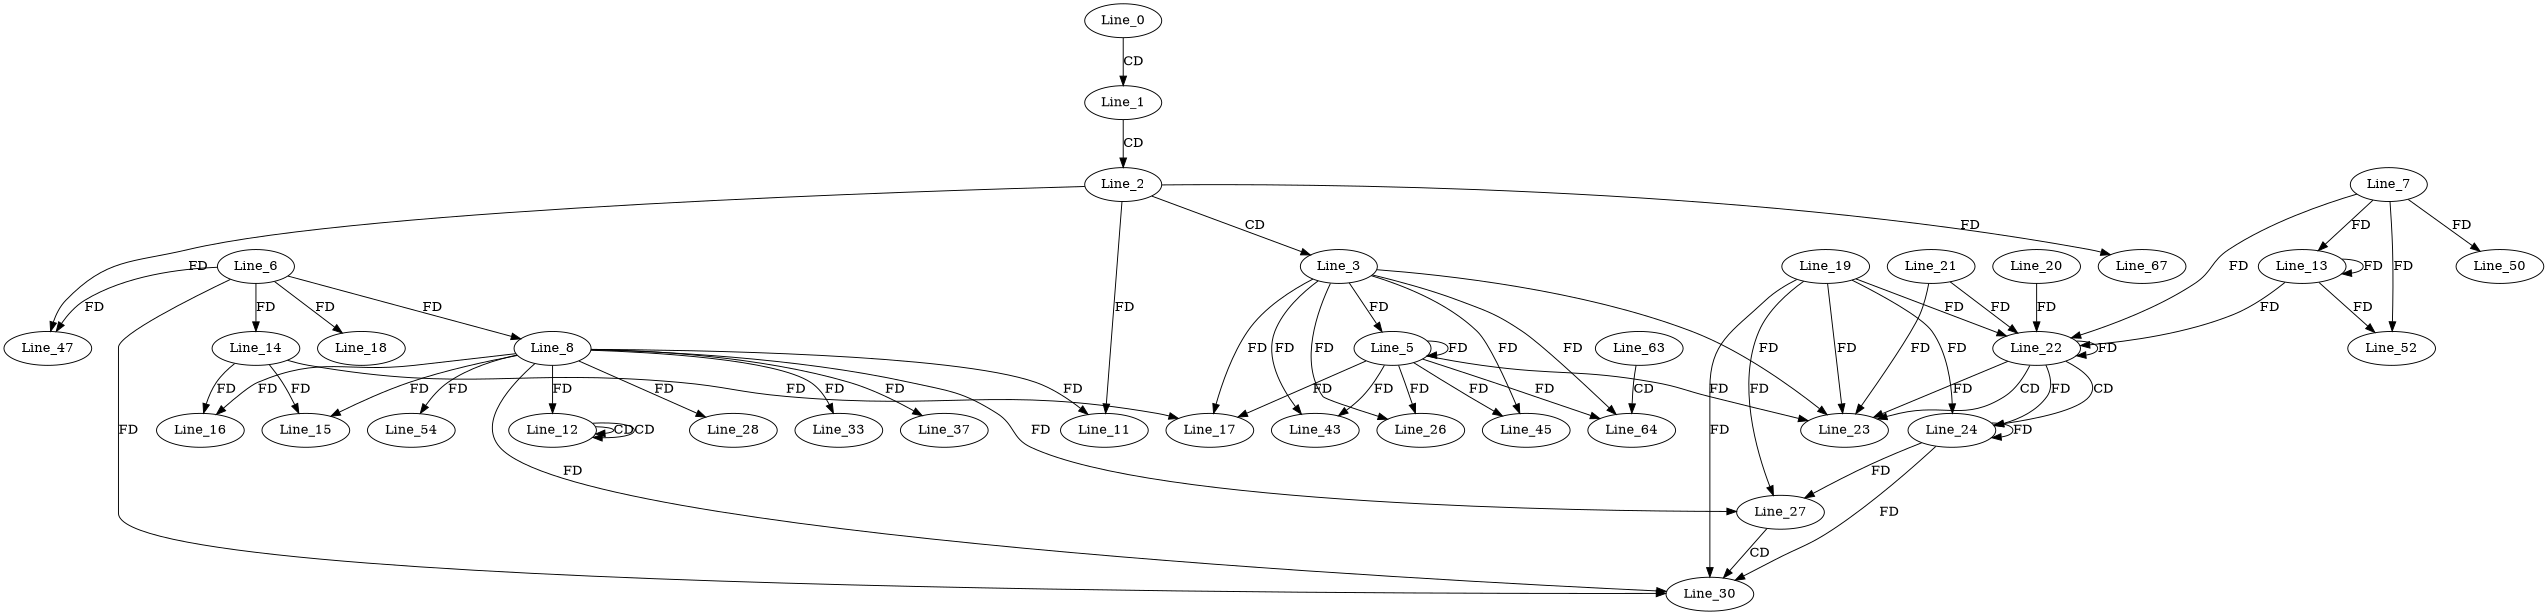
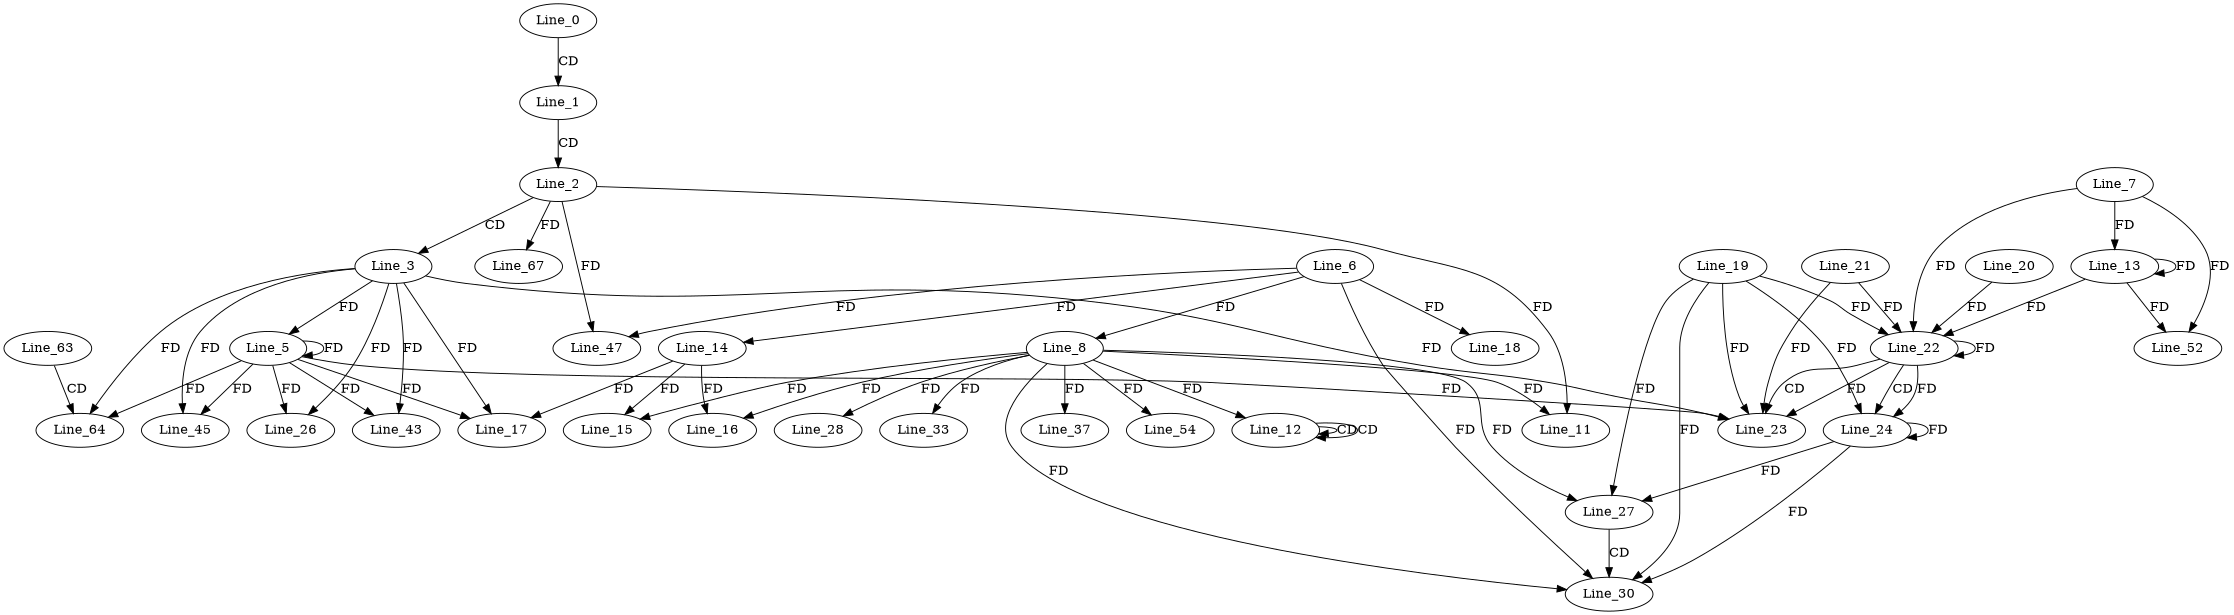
  digraph {
    Line_0
    Line_1
    Line_2
    Line_3
    Line_11
    Line_47
    Line_67
    Line_5
    Line_17
    Line_23
    Line_26
    Line_43
    Line_45
    Line_64
    Line_6
    Line_8
    Line_14
    Line_18
    Line_30
    n20 [label=Line_12]
    Line_15
    Line_16
    Line_27
    Line_28
    Line_33
    Line_37
    Line_54
    Line_7
    Line_13
    Line_22
-   Line_50
    Line_52
    Line_24
    Line_19
    Line_21
    Line_20
    Line_63
    Line_0 -> Line_1 [label=CD]
    Line_1 -> Line_2 [label=CD]
    Line_2 -> Line_3 [label=CD]
    Line_2 -> Line_11 [label=FD]
    Line_2 -> Line_47 [label=FD]
    Line_2 -> Line_67 [label=FD]
    Line_3 -> Line_5 [label=FD]
    Line_3 -> Line_17 [label=FD]
    Line_3 -> Line_23 [label=FD]
    Line_3 -> Line_26 [label=FD]
    Line_3 -> Line_43 [label=FD]
    Line_3 -> Line_45 [label=FD]
    Line_3 -> Line_64 [label=FD]
    Line_5 -> Line_5 [label=FD]
    Line_5 -> Line_17 [label=FD]
    Line_5 -> Line_23 [label=FD]
    Line_5 -> Line_26 [label=FD]
    Line_5 -> Line_43 [label=FD]
    Line_5 -> Line_45 [label=FD]
    Line_5 -> Line_64 [label=FD]
    Line_6 -> Line_47 [label=FD]
    Line_6 -> Line_8 [label=FD]
    Line_6 -> Line_14 [label=FD]
    Line_6 -> Line_18 [label=FD]
    Line_6 -> Line_30 [label=FD]
    Line_8 -> Line_11 [label=FD]
    Line_8 -> Line_30 [label=FD]
    Line_8 -> n20 [label=FD]
    Line_8 -> Line_15 [label=FD]
    Line_8 -> Line_16 [label=FD]
    Line_8 -> Line_27 [label=FD]
    Line_8 -> Line_28 [label=FD]
    Line_8 -> Line_33 [label=FD]
    Line_8 -> Line_37 [label=FD]
    Line_8 -> Line_54 [label=FD]
    Line_14 -> Line_17 [label=FD]
    Line_14 -> Line_15 [label=FD]
    Line_14 -> Line_16 [label=FD]
    n20 -> n20 [label=CD]
    n20 -> n20 [label=CD]
    Line_27 -> Line_30 [label=CD]
    Line_7 -> Line_13 [label=FD]
    Line_7 -> Line_22 [label=FD]
-   Line_7 -> Line_50 [label=FD]
    Line_7 -> Line_52 [label=FD]
    Line_13 -> Line_13 [label=FD]
    Line_13 -> Line_22 [label=FD]
    Line_13 -> Line_52 [label=FD]
    Line_22 -> Line_23 [label=CD]
    Line_22 -> Line_23 [label=FD]
    Line_22 -> Line_22 [label=FD]
    Line_22 -> Line_24 [label=CD]
    Line_22 -> Line_24 [label=FD]
    Line_24 -> Line_30 [label=FD]
    Line_24 -> Line_27 [label=FD]
    Line_24 -> Line_24 [label=FD]
    Line_19 -> Line_23 [label=FD]
    Line_19 -> Line_30 [label=FD]
    Line_19 -> Line_27 [label=FD]
    Line_19 -> Line_22 [label=FD]
    Line_19 -> Line_24 [label=FD]
    Line_21 -> Line_23 [label=FD]
    Line_21 -> Line_22 [label=FD]
    Line_20 -> Line_22 [label=FD]
    Line_63 -> Line_64 [label=CD]
  }
